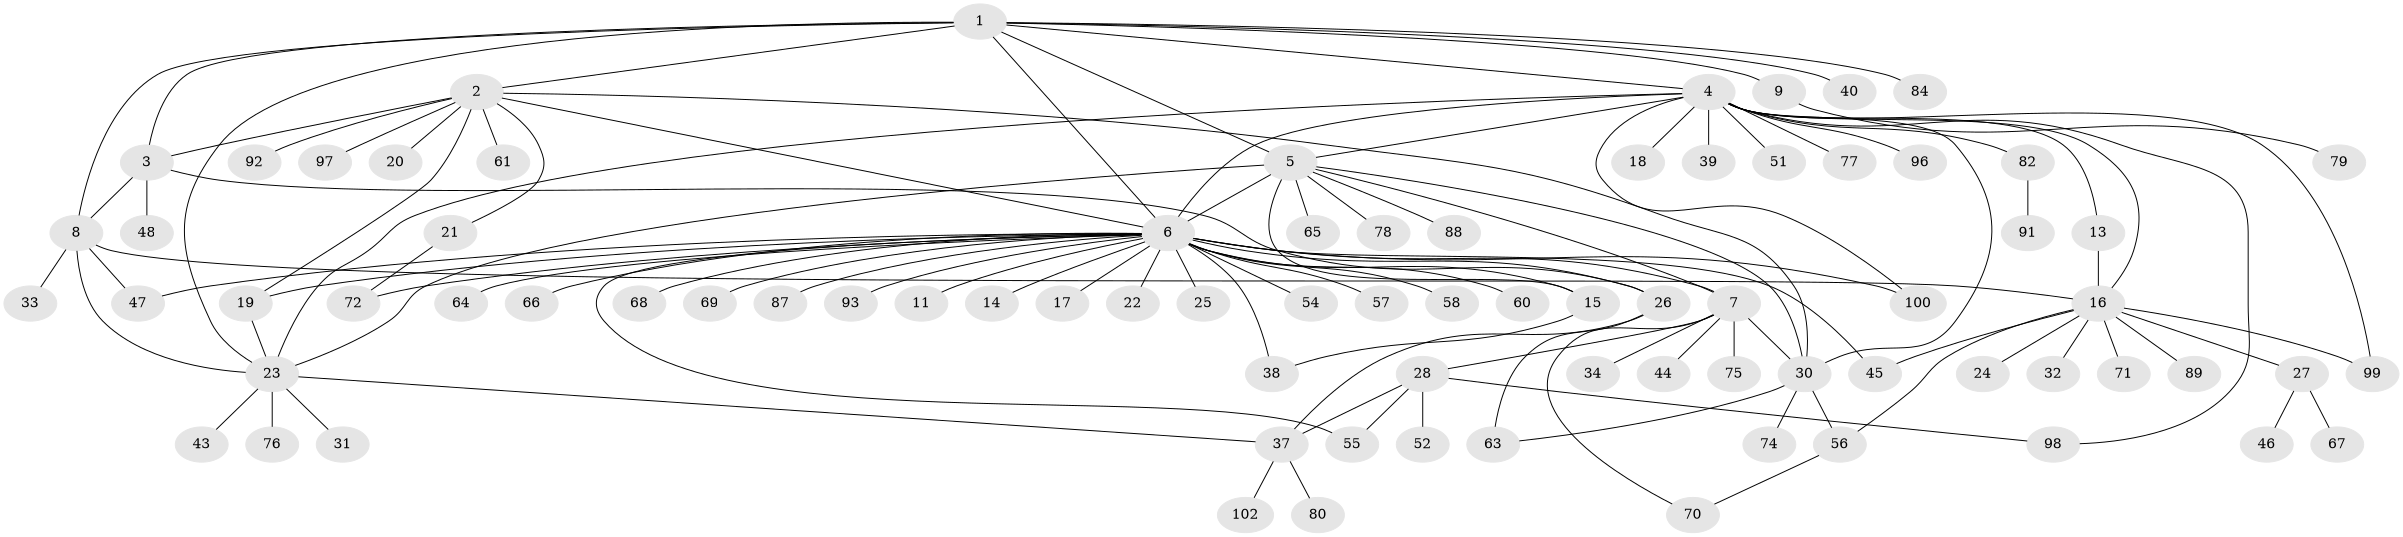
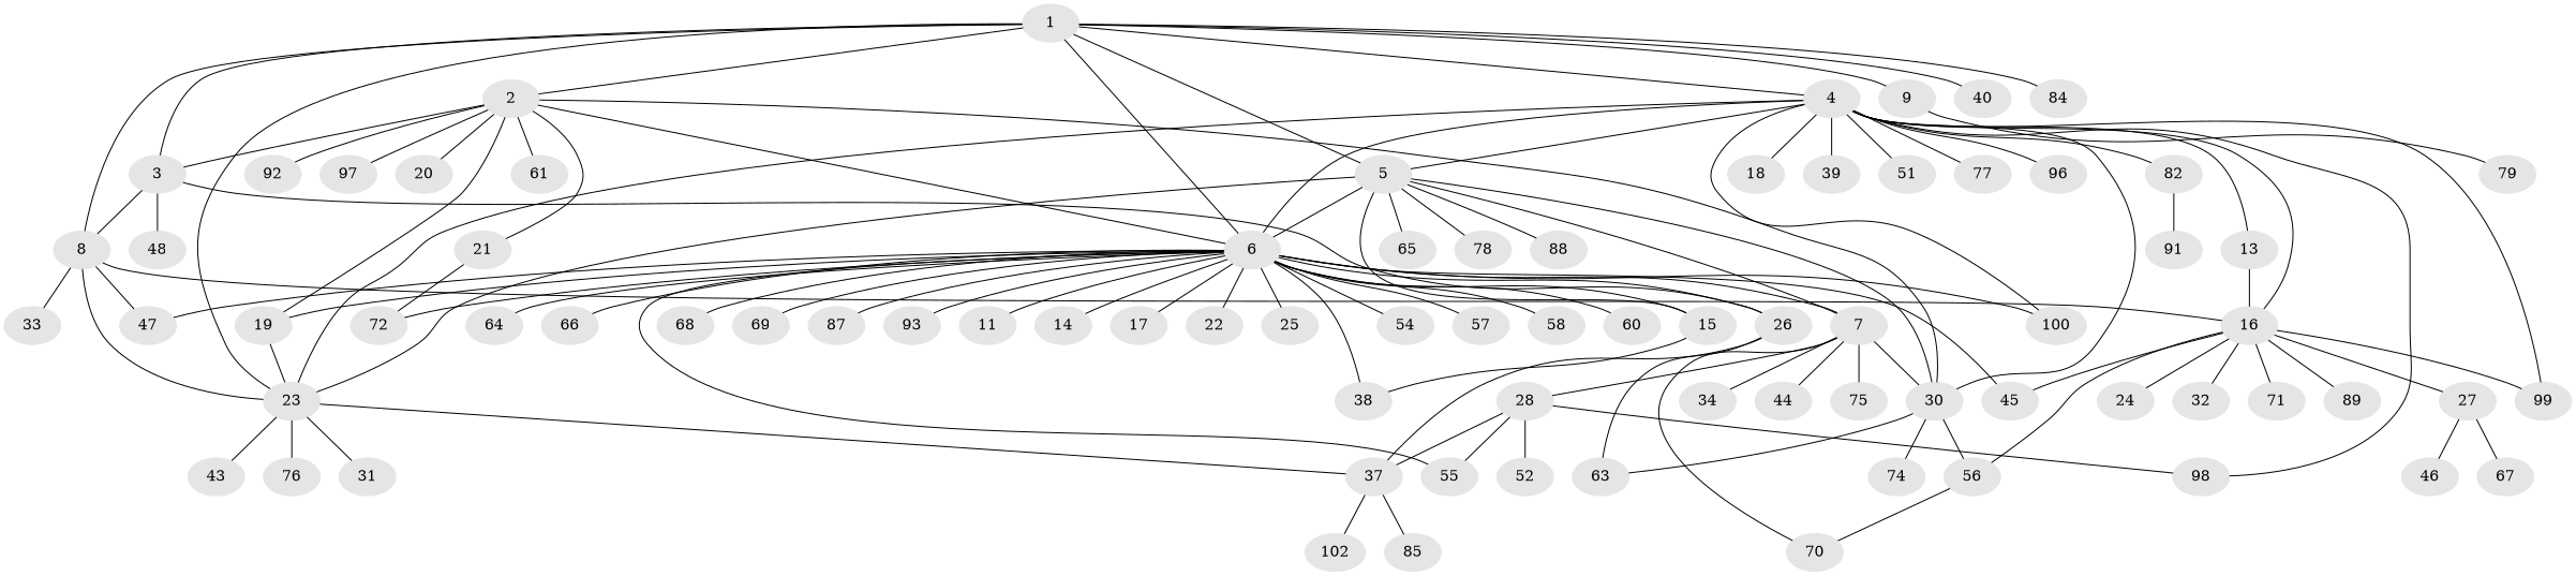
  graph {
    node [color=gray90 style=filled]
    1 [super="+36"]
    2 [super="+53"]
    3 [super="+41"]
    4 [super="+10"]
    5 [super="+73"]
    6 [super="+12"]
    8 [super="+90"]
    9
    23 [super="+103"]
    40
    84
    19
    20 [super="+29"]
    21
    30 [super="+62"]
    61
    92
    97
    26 [super="+81"]
    48
    13
    16 [super="+42"]
    18
    39
    51
    77 [super="+86"]
    82
    96
    98
    99
    100
    7 [super="+59"]
    15 [super="+35"]
    65
    78
    88
    11
    14
    17
    22
    25
    38 [super="+95"]
    45 [super="+49"]
    47
    54
    55
    57
    58
    60
    64
    66
    68
    69
    72 [super="+94"]
    87
    93
    33
    79
    37 [super="+85"]
    31
    43
    76
    56
    63
    74
-   80
+   80 [label=85]
    102
    24
    27
    32 [super="+83"]
    71
    89
    91
    28
    34
    44
    70
    75
    52
    46
    67 [super="+101"]
    1 -- 2
    1 -- 3
    1 -- 4
    1 -- 5
    1 -- 6 [weight=2]
    1 -- 8
    1 -- 9
    1 -- 23
    1 -- 40
    1 -- 84
    2 -- 3
    2 -- 6
    2 -- 19
    2 -- 20
    2 -- 21
    2 -- 30
    2 -- 61
    2 -- 92
    2 -- 97
    3 -- 8
    3 -- 26
    3 -- 48
    4 -- 5
    4 -- 6 [weight=3]
    4 -- 23
    4 -- 30
    4 -- 13
    4 -- 16
    4 -- 18
    4 -- 39
    4 -- 51
    4 -- 77 [weight=2]
    4 -- 82
    4 -- 96
    4 -- 98
    4 -- 99
    4 -- 100
    5 -- 6 [weight=3]
    5 -- 23
    5 -- 30
    5 -- 7
    5 -- 15
    5 -- 65
    5 -- 78
    5 -- 88
    6 -- 19
    6 -- 26 [weight=2]
    6 -- 100
    6 -- 7
    6 -- 15
    6 -- 11
    6 -- 14
    6 -- 17
    6 -- 22
    6 -- 25
    6 -- 38
    6 -- 45
    6 -- 47
    6 -- 54
    6 -- 55
    6 -- 57
    6 -- 58
    6 -- 60
    6 -- 64
    6 -- 66
    6 -- 68
    6 -- 69
    6 -- 72
    6 -- 87
    6 -- 93
    8 -- 23
    8 -- 16
    8 -- 47
    8 -- 33
    9 -- 79
    23 -- 37
    23 -- 31
    23 -- 43
    23 -- 76
    19 -- 23
    21 -- 72
    30 -- 56
    30 -- 63
    30 -- 74
    26 -- 37
    26 -- 63
    13 -- 16
    16 -- 99
    16 -- 45
    16 -- 56
    16 -- 24
    16 -- 27
    16 -- 32
    16 -- 71
    16 -- 89
    82 -- 91
    7 -- 30
    7 -- 28
    7 -- 34
    7 -- 44
    7 -- 70
    7 -- 75
    15 -- 38
    37 -- 80
    37 -- 102
    56 -- 70
    27 -- 46
    27 -- 67
    28 -- 98
    28 -- 55
    28 -- 37
    28 -- 52
  }
